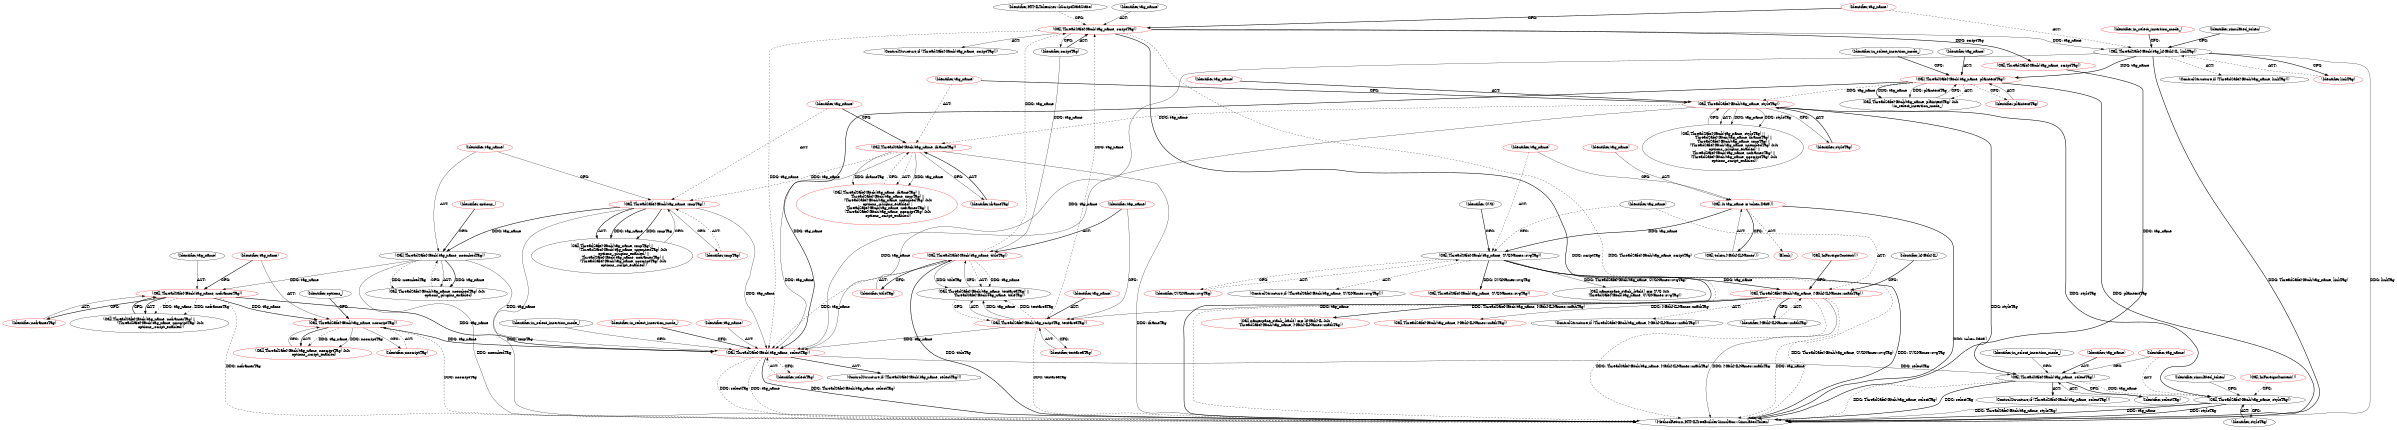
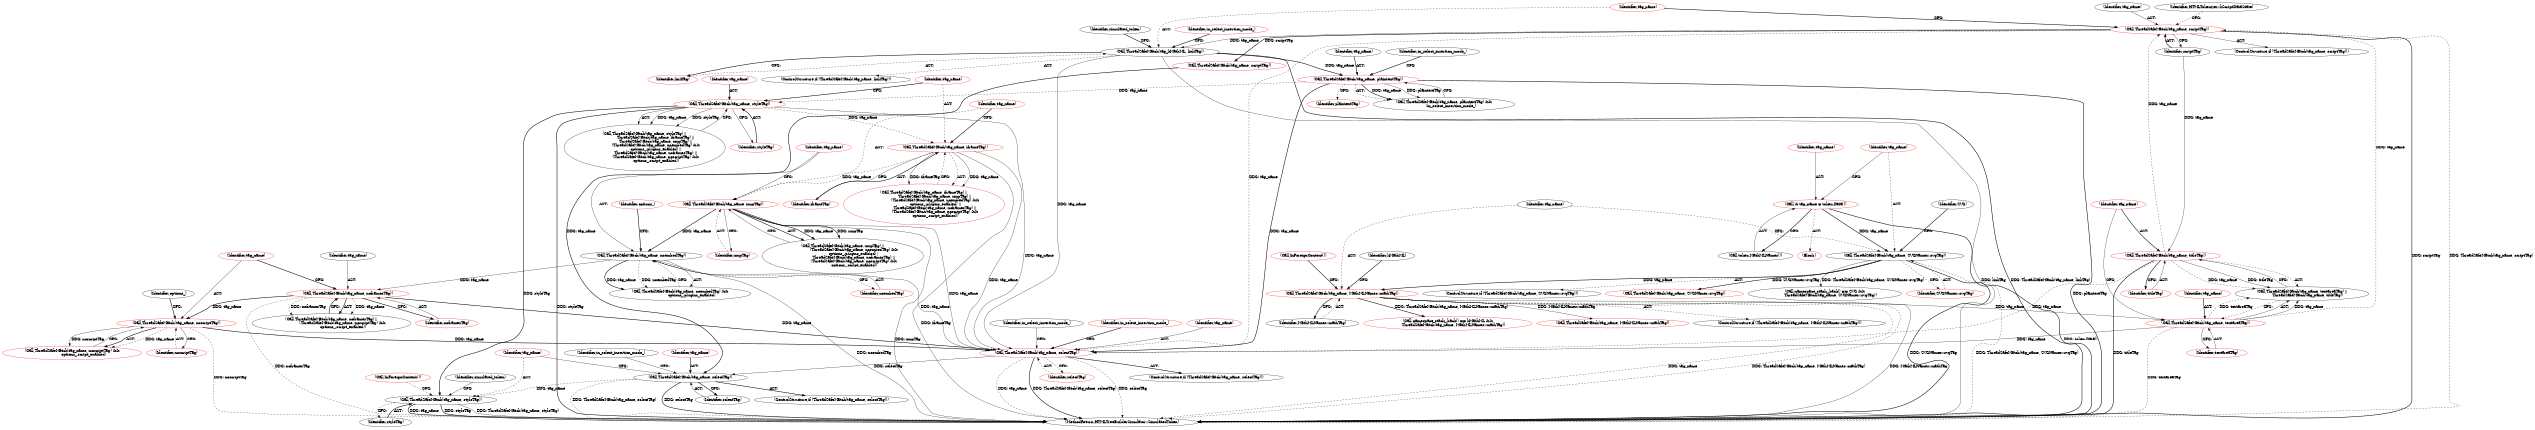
  digraph {
    node [color=red]
    edge [style=solid]
    n1 [label="(Call,ThreadSafeMatch(tag_name, selectTag))"]
    n2 [color=black label="(Call,ThreadSafeMatch(tag_name, selectTag))"]
    n3 [color=black label="(ControlStructure,if (ThreadSafeMatch(tag_name, selectTag)))"]
    n4 [color=black label="(MethodReturn,HTMLTreeBuilderSimulator::SimulatedToken)"]
    n5 [label="(Identifier,selectTag)"]
    n6 [color=black label="(Call,ThreadSafeMatch(tag_name, styleTag))"]
    n7 [color=black label="(ControlStructure,if (ThreadSafeMatch(tag_name, selectTag)))"]
    n8 [color=black label="(Identifier,selectTag)"]
    n9 [label="(Call,ThreadSafeMatch(tag_name, noscriptTag))"]
    n10 [label="(Identifier,noscriptTag)"]
    n11 [label="(Call,ThreadSafeMatch(tag_name, noscriptTag) &&\n                    options_.script_enabled)"]
    n12 [label="(Call,ThreadSafeMatch(tag_name, noframesTag))"]
    n13 [color=black label="(Call,ThreadSafeMatch(tag_name, noframesTag) ||\n                   (ThreadSafeMatch(tag_name, noscriptTag) &&\n                    options_.script_enabled))"]
    n14 [label="(Identifier,noframesTag)"]
    n15 [color=black label="(Call,ThreadSafeMatch(tag_name, noembedTag))"]
+   n16 [label="(Identifier,noembedTag)"]
    n17 [color=black label="(Call,ThreadSafeMatch(tag_name, noembedTag) &&\n                    options_.plugins_enabled)"]
    n18 [label="(Call,ThreadSafeMatch(tag_name, xmpTag))"]
    n19 [color=black label="(Call,ThreadSafeMatch(tag_name, xmpTag) ||\n                   (ThreadSafeMatch(tag_name, noembedTag) &&\n                    options_.plugins_enabled) ||\n                   ThreadSafeMatch(tag_name, noframesTag) ||\n                   (ThreadSafeMatch(tag_name, noscriptTag) &&\n                    options_.script_enabled))"]
    n20 [label="(Identifier,xmpTag)"]
    n21 [label="(Call,ThreadSafeMatch(tag_name, iframeTag))"]
    n22 [label="(Call,ThreadSafeMatch(tag_name, iframeTag) ||\n                   ThreadSafeMatch(tag_name, xmpTag) ||\n                   (ThreadSafeMatch(tag_name, noembedTag) &&\n                    options_.plugins_enabled) ||\n                   ThreadSafeMatch(tag_name, noframesTag) ||\n                   (ThreadSafeMatch(tag_name, noscriptTag) &&\n                    options_.script_enabled))"]
    n23 [label="(Identifier,iframeTag)"]
    n24 [label="(Call,ThreadSafeMatch(tag_name, styleTag))"]
    n25 [label="(Identifier,styleTag)"]
    n26 [color=black label="(Call,ThreadSafeMatch(tag_name, styleTag) ||\n                   ThreadSafeMatch(tag_name, iframeTag) ||\n                   ThreadSafeMatch(tag_name, xmpTag) ||\n                   (ThreadSafeMatch(tag_name, noembedTag) &&\n                    options_.plugins_enabled) ||\n                   ThreadSafeMatch(tag_name, noframesTag) ||\n                   (ThreadSafeMatch(tag_name, noscriptTag) &&\n                    options_.script_enabled))"]
    n27 [color=black label="(Identifier,styleTag)"]
    n28 [label="(Call,ThreadSafeMatch(tag_name, plaintextTag))"]
    n29 [color=black label="(Call,ThreadSafeMatch(tag_name, plaintextTag) &&\n            !in_select_insertion_mode_)"]
    n30 [label="(Identifier,plaintextTag)"]
    n31 [color=black label="(Call,ThreadSafeMatch(tag_kMathML, linkTag))"]
    n32 [color=black label="(ControlStructure,if (ThreadSafeMatch(tag_name, linkTag)))"]
    n33 [label="(Identifier,linkTag)"]
    n34 [label="(Call,ThreadSafeMatch(tag_name, scriptTag))"]
    n35 [label="(Call,ThreadSafeMatch(tag_name, scriptTag))"]
    n36 [color=black label="(ControlStructure,if (ThreadSafeMatch(tag_name, scriptTag)))"]
    n37 [color=black label="(Identifier,scriptTag)"]
    n38 [label="(Call,ThreadSafeMatch(tag_name, titleTag))"]
    n39 [label="(Identifier,titleTag)"]
    n40 [color=black label="(Call,ThreadSafeMatch(tag_name, textareaTag) ||\n          ThreadSafeMatch(tag_name, titleTag))"]
-   n41 [label="(Call,ThreadSafeMatch(tag_scriptTag, textareaTag))"]
+   n41 [label="(Call,ThreadSafeMatch(tag_name, textareaTag))"]
    n42 [label="(Identifier,textareaTag)"]
    n43 [label="(Call,ThreadSafeMatch(tag_name, MathMLNames::mathTag))"]
    n44 [label="(Call,namespace_stack_.back() == kMathML &&\n          ThreadSafeMatch(tag_name, MathMLNames::mathTag))"]
    n45 [label="(Call,ThreadSafeMatch(tag_name, MathMLNames::mathTag))"]
    n46 [color=black label="(ControlStructure,if (ThreadSafeMatch(tag_name, MathMLNames::mathTag)))"]
    n47 [color=black label="(Identifier,MathMLNames::mathTag)"]
    n48 [color=black label="(Call,ThreadSafeMatch(tag_name, SVGNames::svgTag))"]
    n49 [color=black label="(ControlStructure,if (ThreadSafeMatch(tag_name, SVGNames::svgTag)))"]
    n50 [label="(Call,ThreadSafeMatch(tag_name, SVGNames::svgTag))"]
    n51 [color=black label="(Call,namespace_stack_.back() == SVG &&\n          ThreadSafeMatch(tag_name, SVGNames::svgTag))"]
    n52 [label="(Identifier,SVGNames::svgTag)"]
    n53 [label="(Call,& tag_name = token.Data())"]
    n54 [color=black label="(Call,token.MathMLNames())"]
    n55 [label="(Block,)"]
    n56 [color=black label="(Identifier,tag_name)"]
    n57 [label="(Identifier,options_)"]
    n58 [color=black label="(Identifier,tag_name)"]
    n59 [color=black label="(Identifier,simulated_token)"]
    n60 [label="(Identifier,tag_name)"]
    n61 [color=black label="(Identifier,kMathML)"]
    n62 [label="(Identifier,tag_name)"]
    n63 [label="(Identifier,tag_name)"]
    n64 [color=black label="(Identifier,options_)"]
    n65 [label="(Call,InForeignContent())"]
    n66 [color=black label="(Identifier,in_select_insertion_mode_)"]
    n67 [color=black label="(Identifier,in_select_insertion_mode_)"]
    n68 [label="(Identifier,in_select_insertion_mode_)"]
    n69 [label="(Identifier,tag_name)"]
    n70 [label="(Identifier,tag_name)"]
    n71 [color=black label="(Identifier,tag_name)"]
    n72 [color=black label="(Identifier,HTMLTokenizer::kScriptDataState)"]
    n73 [label="(Identifier,tag_name)"]
    n74 [label="(Identifier,tag_name)"]
    n75 [label="(Identifier,tag_name)"]
    n76 [label="(Call,InForeignContent())"]
    n77 [label="(Identifier,tag_name)"]
    n78 [color=black label="(Identifier,SVG)"]
    n79 [color=black label="(Identifier,tag_name)"]
    n80 [label="(Identifier,in_select_insertion_mode_)"]
    n81 [label="(Identifier,tag_name)"]
    n82 [label="(Identifier,tag_name)"]
    n83 [label="(Identifier,tag_name)"]
    n84 [color=black label="(Identifier,in_select_insertion_mode_)"]
    n85 [color=black label="(Identifier,simulated_token)"]
    n86 [label="(Identifier,tag_name)"]
    n1 -> n2 [label="DDG: selectTag"]
    n1 -> n3 [label="AST: " style=bold]
    n1 -> n4 [label="DDG: tag_name" style=dashed]
    n1 -> n4 [label="DDG: ThreadSafeMatch(tag_name, selectTag)" style=bold]
    n1 -> n4 [label="DDG: selectTag" style=dashed]
    n1 -> n5 [label="CFG: " style=dashed]
    n2 -> n4 [label="DDG: ThreadSafeMatch(tag_name, selectTag)" style=dashed]
    n2 -> n4 [label="DDG: selectTag" style=bold]
    n2 -> n6 [label="DDG: tag_name" style=dashed]
    n2 -> n7 [label="AST: " style=bold]
    n2 -> n8 [label="CFG: " style=bold]
    n5 -> n1 [label="AST: " style=dashed]
    n6 -> n4 [label="DDG: tag_name" style=bold]
    n6 -> n4 [label="DDG: styleTag" style=bold]
    n6 -> n4 [label="DDG: ThreadSafeMatch(tag_name, styleTag)"]
    n6 -> n27 [label="CFG: " style=dashed]
    n8 -> n2 [label="AST: "]
    n9 -> n1 [label="DDG: tag_name" style=bold]
    n9 -> n4 [label="DDG: noscriptTag" style=dashed]
    n9 -> n10 [label="CFG: "]
    n9 -> n11 [label="AST: " style=bold]
    n9 -> n11 [label="DDG: tag_name" style=dashed]
    n9 -> n11 [label="DDG: noscriptTag"]
    n10 -> n9 [label="AST: " style=dashed]
    n11 -> n9 [label="CFG: "]
    n12 -> n1 [label="DDG: tag_name" style=bold]
    n12 -> n4 [label="DDG: noframesTag" style=dashed]
    n12 -> n9 [label="DDG: tag_name" style=bold]
    n12 -> n13 [label="AST: " style=bold]
    n12 -> n13 [label="DDG: tag_name" style=dashed]
    n12 -> n13 [label="DDG: noframesTag" style=dashed]
    n12 -> n14 [label="CFG: " style=bold]
    n13 -> n12 [label="CFG: " style=bold]
    n14 -> n12 [label="AST: "]
    n15 -> n1 [label="DDG: tag_name"]
    n15 -> n4 [label="DDG: noembedTag"]
    n15 -> n12 [label="DDG: tag_name"]
+   n15 -> n16 [label="CFG: " style=dashed]
    n15 -> n17 [label="AST: "]
    n15 -> n17 [label="DDG: tag_name" style=bold]
    n15 -> n17 [label="DDG: noembedTag" style=dashed]
+   n16 -> n15 [label="AST: "]
    n17 -> n15 [label="CFG: " style=dashed]
    n18 -> n1 [label="DDG: tag_name"]
    n18 -> n4 [label="DDG: xmpTag"]
    n18 -> n15 [label="DDG: tag_name" style=bold]
    n18 -> n19 [label="AST: " style=bold]
    n18 -> n19 [label="DDG: tag_name" style=bold]
    n18 -> n19 [label="DDG: xmpTag" style=bold]
    n18 -> n20 [label="CFG: "]
    n19 -> n18 [label="CFG: "]
    n20 -> n18 [label="AST: " style=dashed]
    n21 -> n1 [label="DDG: tag_name"]
    n21 -> n4 [label="DDG: iframeTag"]
    n21 -> n18 [label="DDG: tag_name" style=dashed]
    n21 -> n22 [label="AST: " style=dashed]
    n21 -> n22 [label="DDG: tag_name"]
    n21 -> n22 [label="DDG: iframeTag"]
    n21 -> n23 [label="CFG: "]
    n22 -> n21 [label="CFG: " style=dashed]
    n23 -> n21 [label="AST: " style=bold]
    n24 -> n1 [label="DDG: tag_name"]
    n24 -> n4 [label="DDG: styleTag" style=bold]
    n24 -> n6 [label="DDG: styleTag" style=bold]
    n24 -> n21 [label="DDG: tag_name" style=dashed]
    n24 -> n25 [label="CFG: "]
    n24 -> n26 [label="AST: "]
    n24 -> n26 [label="DDG: tag_name"]
    n24 -> n26 [label="DDG: styleTag"]
    n25 -> n24 [label="AST: " style=bold]
    n26 -> n24 [label="CFG: "]
    n27 -> n6 [label="AST: " style=bold]
    n28 -> n1 [label="DDG: tag_name" style=bold]
    n28 -> n4 [label="DDG: plaintextTag" style=bold]
    n28 -> n24 [label="DDG: tag_name" style=dashed]
    n28 -> n29 [label="AST: " style=dashed]
    n28 -> n29 [label="DDG: tag_name" style=bold]
    n28 -> n29 [label="DDG: plaintextTag"]
    n28 -> n30 [label="CFG: " style=dashed]
    n29 -> n28 [label="CFG: "]
-   n30 -> n28 [label="AST: "]
    n31 -> n1 [label="DDG: tag_name"]
    n31 -> n4 [label="DDG: linkTag"]
    n31 -> n4 [label="DDG: ThreadSafeMatch(tag_name, linkTag)" style=bold]
    n31 -> n28 [label="DDG: tag_name" style=bold]
    n31 -> n32 [label="AST: " style=dashed]
    n31 -> n33 [label="CFG: " style=bold]
    n33 -> n31 [label="AST: " style=dashed]
    n34 -> n1 [label="DDG: tag_name" style=dashed]
    n34 -> n4 [label="DDG: scriptTag" style=bold]
    n34 -> n4 [label="DDG: ThreadSafeMatch(tag_name, scriptTag)" style=dashed]
    n34 -> n31 [label="DDG: tag_name"]
    n34 -> n35 [label="DDG: scriptTag" style=bold]
    n34 -> n36 [label="AST: "]
    n34 -> n37 [label="CFG: "]
    n35 -> n2 [label="DDG: tag_name" style=bold]
    n37 -> n34 [label="AST: " style=bold]
    n37 -> n38 [label="DDG: tag_name"]
    n38 -> n1 [label="DDG: tag_name" style=dashed]
    n38 -> n4 [label="DDG: titleTag" style=bold]
    n38 -> n34 [label="DDG: tag_name" style=dashed]
    n38 -> n39 [label="CFG: " style=bold]
    n38 -> n40 [label="AST: " style=dashed]
    n38 -> n40 [label="DDG: tag_name" style=dashed]
    n38 -> n40 [label="DDG: titleTag"]
    n39 -> n38 [label="AST: "]
    n40 -> n38 [label="CFG: "]
    n40 -> n41 [label="CFG: " style=dashed]
    n41 -> n1 [label="DDG: tag_name"]
    n41 -> n4 [label="DDG: textareaTag" style=dashed]
    n41 -> n34 [label="DDG: tag_name" style=dashed]
    n41 -> n40 [label="AST: "]
    n41 -> n40 [label="DDG: tag_name"]
    n41 -> n40 [label="DDG: textareaTag" style=dashed]
    n41 -> n42 [label="CFG: "]
    n42 -> n41 [label="AST: "]
    n43 -> n4 [label="DDG: MathMLNames::mathTag"]
    n43 -> n4 [label="DDG: tag_name" style=dashed]
    n43 -> n4 [label="DDG: ThreadSafeMatch(tag_name, MathMLNames::mathTag)" style=dashed]
    n43 -> n41 [label="DDG: tag_name"]
    n43 -> n44 [label="DDG: ThreadSafeMatch(tag_name, MathMLNames::mathTag)" style=bold]
    n43 -> n45 [label="DDG: MathMLNames::mathTag"]
    n43 -> n46 [label="AST: " style=dashed]
    n43 -> n47 [label="CFG: " style=bold]
    n47 -> n43 [label="AST: " style=dashed]
    n48 -> n4 [label="DDG: ThreadSafeMatch(tag_name, SVGNames::svgTag)" style=dashed]
    n48 -> n4 [label="DDG: SVGNames::svgTag" style=bold]
    n48 -> n43 [label="DDG: tag_name" style=bold]
    n48 -> n49 [label="AST: " style=dashed]
    n48 -> n50 [label="DDG: SVGNames::svgTag" style=bold]
    n48 -> n51 [label="DDG: ThreadSafeMatch(tag_name, SVGNames::svgTag)"]
    n48 -> n52 [label="CFG: " style=dashed]
    n52 -> n48 [label="AST: " style=dashed]
    n53 -> n4 [label="DDG: token.Data()" style=bold]
    n53 -> n48 [label="DDG: tag_name" style=bold]
    n53 -> n54 [label="CFG: " style=bold]
    n53 -> n55 [label="AST: " style=dashed]
    n54 -> n53 [label="AST: "]
    n56 -> n28 [label="AST: " style=bold]
    n57 -> n15 [label="CFG: " style=bold]
    n58 -> n43 [label="AST: " style=dashed]
    n58 -> n48 [label="CFG: " style=dashed]
    n59 -> n6 [label="CFG: "]
    n60 -> n48 [label="AST: " style=dashed]
    n60 -> n53 [label="CFG: "]
    n61 -> n43 [label="CFG: " style=bold]
    n62 -> n9 [label="AST: "]
    n62 -> n12 [label="CFG: " style=bold]
    n63 -> n18 [label="AST: " style=dashed]
    n63 -> n21 [label="CFG: " style=bold]
    n64 -> n9 [label="CFG: " style=bold]
    n65 -> n43 [label="CFG: " style=bold]
    n66 -> n1 [label="CFG: "]
    n67 -> n2 [label="CFG: "]
    n68 -> n1 [label="CFG: " style=bold]
    n69 -> n2 [label="AST: " style=bold]
    n70 -> n2 [label="CFG: "]
    n70 -> n6 [label="AST: " style=dashed]
    n71 -> n12 [label="AST: "]
    n72 -> n34 [label="CFG: " style=dashed]
    n73 -> n15 [label="AST: "]
    n73 -> n18 [label="CFG: "]
    n74 -> n31 [label="AST: " style=dashed]
    n74 -> n34 [label="CFG: " style=bold]
    n75 -> n53 [label="AST: "]
    n76 -> n6 [label="CFG: " style=dashed]
    n77 -> n24 [label="AST: " style=bold]
    n78 -> n48 [label="CFG: " style=bold]
    n79 -> n34 [label="AST: "]
    n80 -> n31 [label="CFG: " style=bold]
    n81 -> n38 [label="AST: " style=bold]
    n81 -> n41 [label="CFG: "]
    n82 -> n21 [label="AST: " style=dashed]
    n82 -> n24 [label="CFG: " style=bold]
    n83 -> n1 [label="AST: "]
    n84 -> n28 [label="CFG: " style=bold]
    n85 -> n31 [label="CFG: " style=bold]
    n86 -> n41 [label="AST: " style=bold]
  }
